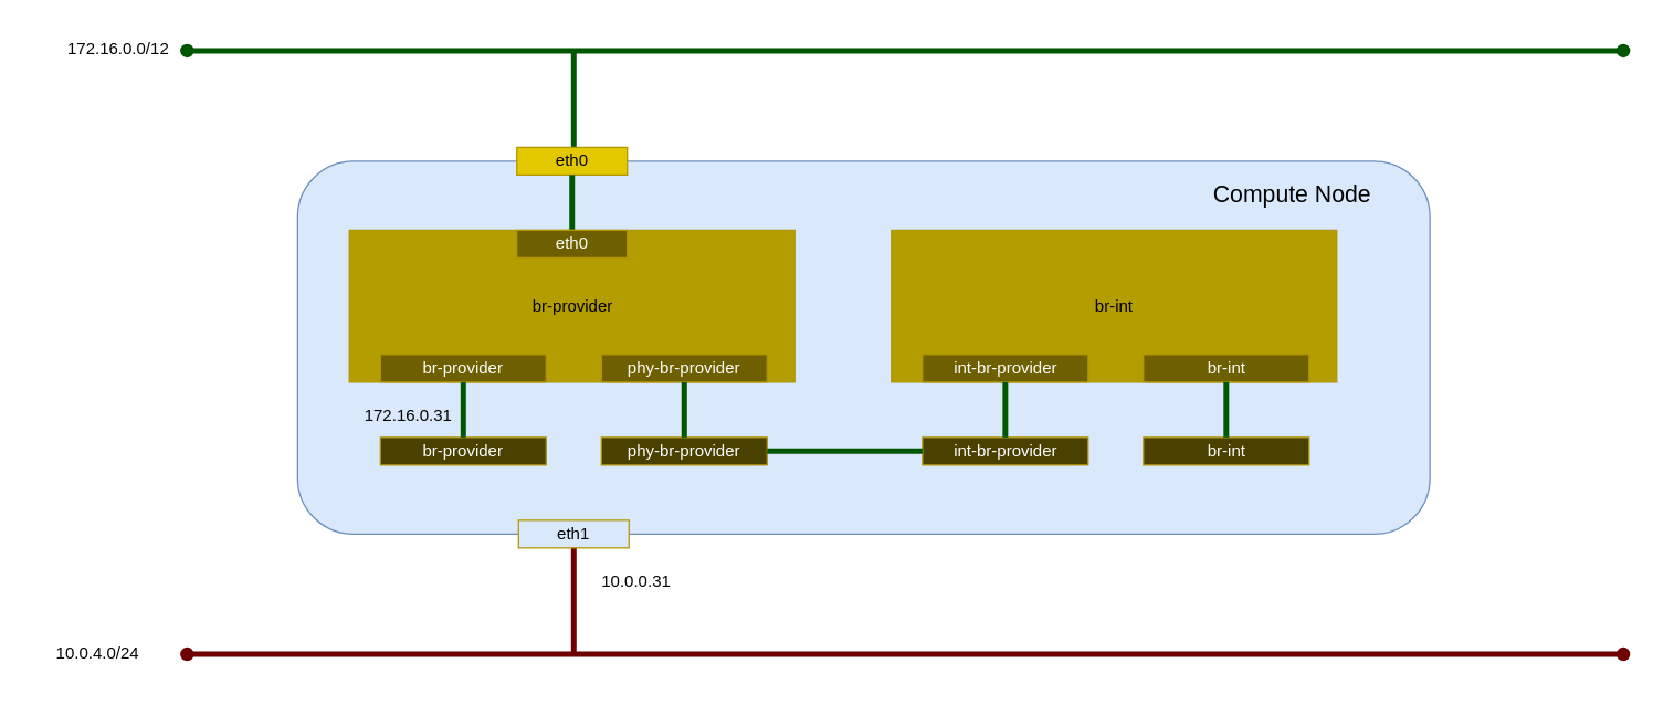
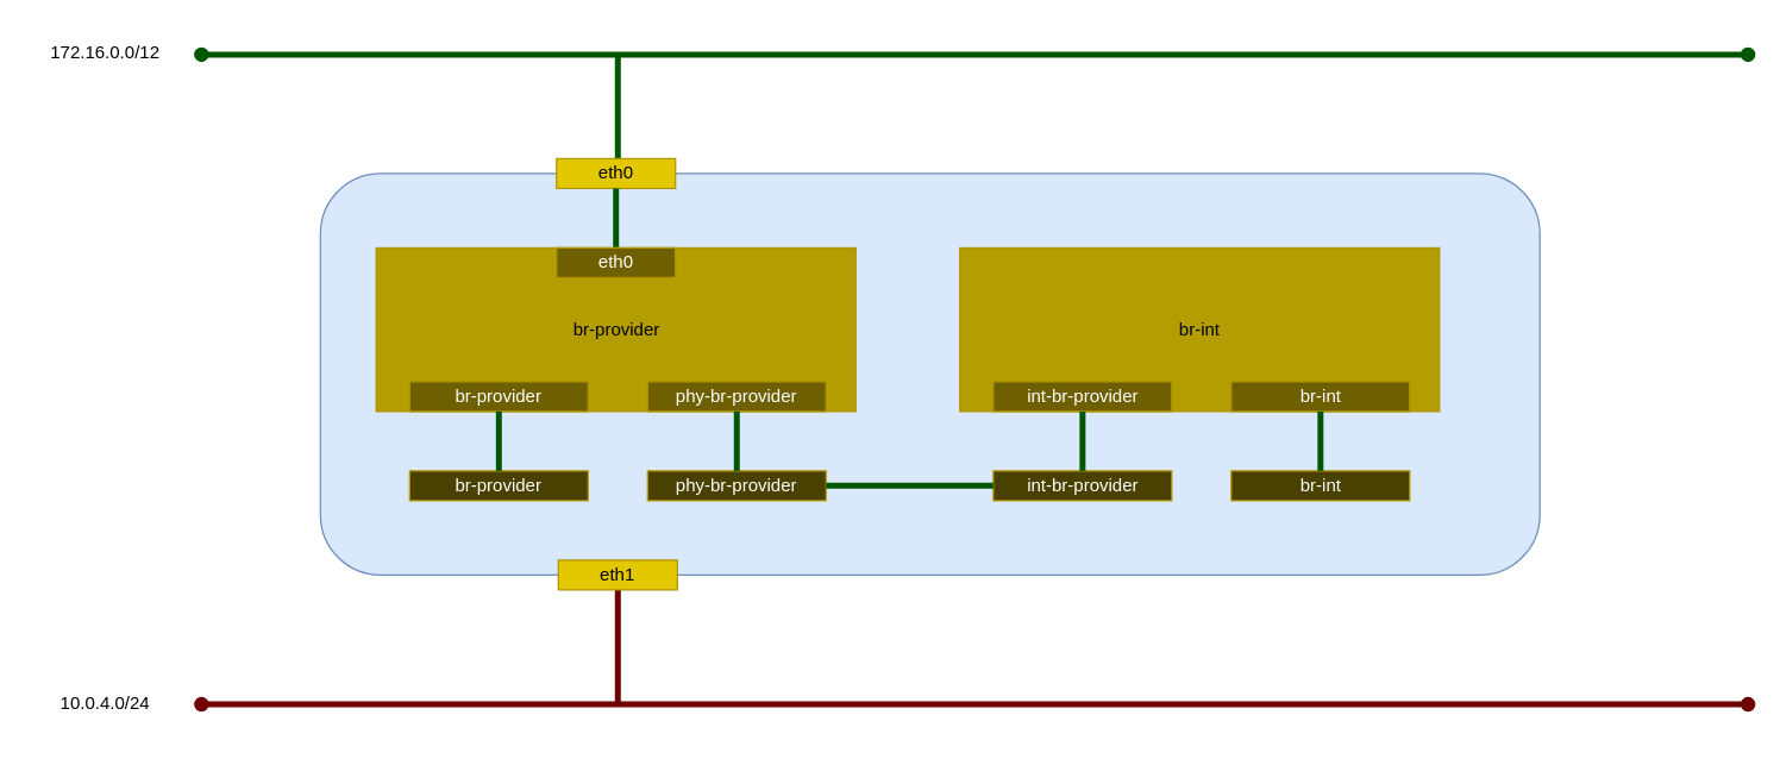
  <mxCell id="0" />
  <mxCell id="1" value="ネットワーク" style="locked=1;" parent="0" />
  <mxCell id="2" value="" style="endArrow=oval;html=1;rounded=0;startArrow=oval;startFill=1;endFill=1;strokeWidth=4;fillColor=#a20025;strokeColor=#6F0000;" parent="1" edge="1"><mxGeometry width="50" height="50" relative="1" as="geometry"><mxPoint x="135" y="473" as="sourcePoint" /><mxPoint x="1175" y="473" as="targetPoint" /></mxGeometry></mxCell>
  <mxCell id="3" value="" style="endArrow=oval;html=1;rounded=0;startArrow=oval;startFill=1;endFill=1;strokeWidth=4;fillColor=#008a00;strokeColor=#005700;" parent="1" edge="1"><mxGeometry width="50" height="50" relative="1" as="geometry"><mxPoint x="135" y="36" as="sourcePoint" /><mxPoint x="1175" y="36" as="targetPoint" /></mxGeometry></mxCell>
- <mxCell id="4" value="172.16.0.0/12" style="text;html=1;align=center;verticalAlign=middle;resizable=0;points=[];autosize=1;strokeColor=none;fillColor=none;" parent="1" vertex="1"><mxGeometry x="35" y="20" width="100" height="30" as="geometry" /></mxCell>
+ <mxCell id="4" value="172.16.0.0/12" style="text;html=1;align=center;verticalAlign=middle;resizable=0;points=[];autosize=1;strokeColor=none;fillColor=none;" parent="1" vertex="1"><mxGeometry x="20" y="20" width="100" height="30" as="geometry" /></mxCell>
  <mxCell id="5" value="10.0.4.0/24" style="text;html=1;align=center;verticalAlign=middle;resizable=0;points=[];autosize=1;strokeColor=none;fillColor=none;" parent="1" vertex="1"><mxGeometry x="30" y="458" width="80" height="30" as="geometry" /></mxCell>
  <mxCell id="6" value="" style="endArrow=none;html=1;rounded=0;startArrow=none;startFill=0;endFill=0;strokeWidth=4;fillColor=#008a00;strokeColor=#005700;exitX=0.5;exitY=1;exitDx=0;exitDy=0;" parent="1" edge="1"><mxGeometry width="50" height="50" relative="1" as="geometry"><mxPoint x="415" y="36" as="sourcePoint" /><mxPoint x="415" y="116" as="targetPoint" /></mxGeometry></mxCell>
  <mxCell id="7" value="" style="endArrow=none;html=1;rounded=0;startArrow=none;startFill=0;endFill=0;strokeWidth=4;fillColor=#a20025;strokeColor=#6F0000;exitX=0.5;exitY=1;exitDx=0;exitDy=0;" parent="1" edge="1"><mxGeometry width="50" height="50" relative="1" as="geometry"><mxPoint x="415" y="393" as="sourcePoint" /><mxPoint x="415" y="473" as="targetPoint" /></mxGeometry></mxCell>
  <mxCell id="8" value="マシン" style="locked=1;" parent="0" />
  <mxCell id="9" value="" style="rounded=1;whiteSpace=wrap;html=1;fillColor=#dae8fc;strokeColor=#6c8ebf;align=center;horizontal=1;" parent="8" vertex="1"><mxGeometry x="215" y="116" width="820" height="270" as="geometry" /></mxCell>
- <mxCell id="10" value="eth1" style="rounded=0;whiteSpace=wrap;html=1;fillColor=#dae8fc;fontColor=#000000;strokeColor=#B09500;" parent="8" vertex="1"><mxGeometry y="376" width="80" height="20" as="geometry" x="375" /></mxCell>
+ <mxCell id="10" value="eth1" style="rounded=0;whiteSpace=wrap;html=1;fillColor=#e3c800;fontColor=#000000;strokeColor=#B09500;" parent="8" vertex="1"><mxGeometry y="376" width="80" height="20" as="geometry" x="375" /></mxCell>
  <mxCell id="11" value="eth0" style="rounded=0;whiteSpace=wrap;html=1;fillColor=#e3c800;fontColor=#000000;strokeColor=#B09500;" parent="8" vertex="1"><mxGeometry x="373.75" y="106" width="80" height="20" as="geometry" /></mxCell>
- <mxCell id="12" value="10.0.0.31" style="text;html=1;align=center;verticalAlign=middle;resizable=0;points=[];autosize=1;strokeColor=none;fillColor=none;" parent="8" vertex="1"><mxGeometry x="425" y="406" width="70" height="30" as="geometry" /></mxCell>
- <mxCell id="13" value="172.16.0.31" style="text;html=1;align=center;verticalAlign=middle;resizable=0;points=[];autosize=1;strokeColor=none;fillColor=none;" parent="8" vertex="1"><mxGeometry x="250" y="286" width="90" height="30" as="geometry" /></mxCell>
- <mxCell id="14" value="&lt;font style=&quot;font-size: 17px;&quot;&gt;Compute Node&lt;/font&gt;" style="text;html=1;align=center;verticalAlign=middle;resizable=0;points=[];autosize=1;strokeColor=none;fillColor=none;" parent="8" vertex="1"><mxGeometry x="865" y="126" width="140" height="30" as="geometry" /></mxCell>
  <mxCell id="15" value="" style="endArrow=none;html=1;rounded=0;startArrow=none;startFill=0;endFill=0;strokeWidth=4;fillColor=#008a00;strokeColor=#005700;exitX=0.5;exitY=1;exitDx=0;exitDy=0;entryX=0.5;entryY=0;entryDx=0;entryDy=0;" parent="8" source="11" target="18" edge="1"><mxGeometry width="50" height="50" relative="1" as="geometry"><mxPoint x="335" y="126" as="sourcePoint" /><mxPoint x="335" y="206" as="targetPoint" /></mxGeometry></mxCell>
  <mxCell id="16" value="" style="group" parent="8" vertex="1" connectable="0"><mxGeometry x="252.5" y="166" width="322.5" height="110" as="geometry" /></mxCell>
  <mxCell id="17" value="br-provider" style="rounded=0;whiteSpace=wrap;html=1;fillColor=#B39D00;fontColor=#000000;strokeColor=#B09500;" parent="16" vertex="1"><mxGeometry width="322.5" height="110" as="geometry" /></mxCell>
  <mxCell id="18" value="&lt;font color=&quot;#ffffff&quot;&gt;eth0&lt;/font&gt;" style="rounded=0;whiteSpace=wrap;html=1;fillColor=#6E6000;fontColor=#000000;strokeColor=#B09500;" parent="16" vertex="1"><mxGeometry x="121.25" width="80" height="20" as="geometry" /></mxCell>
  <mxCell id="19" value="&lt;font color=&quot;#ffffff&quot;&gt;phy-br-provider&lt;/font&gt;" style="rounded=0;whiteSpace=wrap;html=1;fillColor=#6E6000;fontColor=#000000;strokeColor=#B09500;" parent="16" vertex="1"><mxGeometry x="182.5" y="90" width="120" height="20" as="geometry" /></mxCell>
  <mxCell id="20" value="&lt;font color=&quot;#ffffff&quot;&gt;br-provider&lt;/font&gt;" style="rounded=0;whiteSpace=wrap;html=1;fillColor=#6E6000;fontColor=#000000;strokeColor=#B09500;" parent="16" vertex="1"><mxGeometry x="22.5" y="90" width="120" height="20" as="geometry" /></mxCell>
  <mxCell id="21" value="br-int" style="rounded=0;whiteSpace=wrap;html=1;fillColor=#B39D00;fontColor=#000000;strokeColor=#B09500;" parent="8" vertex="1"><mxGeometry x="645" y="166" width="322.5" height="110" as="geometry" /></mxCell>
  <mxCell id="22" value="&lt;font color=&quot;#ffffff&quot;&gt;br-int&lt;/font&gt;" style="rounded=0;whiteSpace=wrap;html=1;fillColor=#6E6000;fontColor=#000000;strokeColor=#B09500;" parent="8" vertex="1"><mxGeometry x="827.5" y="256" width="120" height="20" as="geometry" /></mxCell>
  <mxCell id="23" value="&lt;font color=&quot;#ffffff&quot;&gt;int-br-provider&lt;/font&gt;" style="rounded=0;whiteSpace=wrap;html=1;fillColor=#6E6000;fontColor=#000000;strokeColor=#B09500;" parent="8" vertex="1"><mxGeometry x="667.5" y="256" width="120" height="20" as="geometry" /></mxCell>
  <mxCell id="24" value="&lt;font color=&quot;#ffffff&quot;&gt;br-provider&lt;/font&gt;" style="rounded=0;whiteSpace=wrap;html=1;fillColor=#4A4100;fontColor=#000000;strokeColor=#B09500;" parent="8" vertex="1"><mxGeometry x="275" y="316" width="120" height="20" as="geometry" /></mxCell>
  <mxCell id="25" value="&lt;font color=&quot;#ffffff&quot;&gt;phy-br-provider&lt;/font&gt;" style="rounded=0;whiteSpace=wrap;html=1;fillColor=#4A4100;fontColor=#000000;strokeColor=#B09500;" parent="8" vertex="1"><mxGeometry x="435" y="316" width="120" height="20" as="geometry" /></mxCell>
  <mxCell id="26" value="&lt;font color=&quot;#ffffff&quot;&gt;int-br-provider&lt;/font&gt;" style="rounded=0;whiteSpace=wrap;html=1;fillColor=#4A4100;fontColor=#000000;strokeColor=#B09500;" parent="8" vertex="1"><mxGeometry x="667.5" y="316" width="120" height="20" as="geometry" /></mxCell>
  <mxCell id="27" value="&lt;font color=&quot;#ffffff&quot;&gt;br-int&lt;/font&gt;" style="rounded=0;whiteSpace=wrap;html=1;fillColor=#4A4100;fontColor=#000000;strokeColor=#B09500;" parent="8" vertex="1"><mxGeometry x="827.5" y="316" width="120" height="20" as="geometry" /></mxCell>
  <mxCell id="28" value="" style="endArrow=none;html=1;rounded=0;startArrow=none;startFill=0;endFill=0;strokeWidth=4;fillColor=#008a00;strokeColor=#005700;exitX=0.5;exitY=1;exitDx=0;exitDy=0;entryX=0.5;entryY=0;entryDx=0;entryDy=0;" parent="8" source="20" target="24" edge="1"><mxGeometry width="50" height="50" relative="1" as="geometry"><mxPoint x="424" y="136" as="sourcePoint" /><mxPoint x="424" y="176" as="targetPoint" /></mxGeometry></mxCell>
  <mxCell id="29" value="" style="endArrow=none;html=1;rounded=0;startArrow=none;startFill=0;endFill=0;strokeWidth=4;fillColor=#008a00;strokeColor=#005700;exitX=0.5;exitY=1;exitDx=0;exitDy=0;" parent="8" source="19" target="25" edge="1"><mxGeometry width="50" height="50" relative="1" as="geometry"><mxPoint x="345" y="286" as="sourcePoint" /><mxPoint x="345" y="326" as="targetPoint" /></mxGeometry></mxCell>
  <mxCell id="30" value="" style="endArrow=none;html=1;rounded=0;startArrow=none;startFill=0;endFill=0;strokeWidth=4;fillColor=#008a00;strokeColor=#005700;exitX=0;exitY=0.5;exitDx=0;exitDy=0;entryX=1;entryY=0.5;entryDx=0;entryDy=0;" parent="8" source="26" target="25" edge="1"><mxGeometry width="50" height="50" relative="1" as="geometry"><mxPoint x="505" y="286" as="sourcePoint" /><mxPoint x="505" y="326" as="targetPoint" /></mxGeometry></mxCell>
  <mxCell id="31" value="" style="endArrow=none;html=1;rounded=0;startArrow=none;startFill=0;endFill=0;strokeWidth=4;fillColor=#008a00;strokeColor=#005700;exitX=0.5;exitY=1;exitDx=0;exitDy=0;" parent="8" source="23" target="26" edge="1"><mxGeometry width="50" height="50" relative="1" as="geometry"><mxPoint x="505" y="286" as="sourcePoint" /><mxPoint x="505" y="326" as="targetPoint" /></mxGeometry></mxCell>
  <mxCell id="32" value="" style="endArrow=none;html=1;rounded=0;startArrow=none;startFill=0;endFill=0;strokeWidth=4;fillColor=#008a00;strokeColor=#005700;exitX=0.5;exitY=1;exitDx=0;exitDy=0;entryX=0.5;entryY=0;entryDx=0;entryDy=0;" parent="8" source="22" target="27" edge="1"><mxGeometry width="50" height="50" relative="1" as="geometry"><mxPoint x="738" y="286" as="sourcePoint" /><mxPoint x="738" y="326" as="targetPoint" /></mxGeometry></mxCell>
